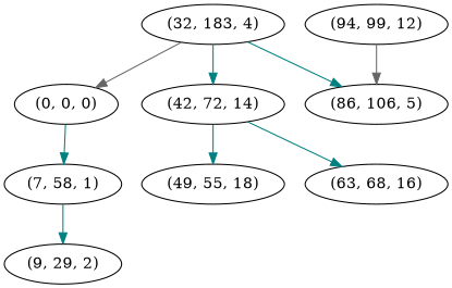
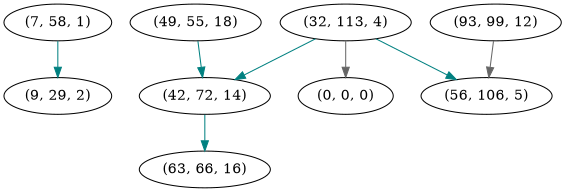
  digraph {
    edge [color=teal]
    n1 [label="(7, 58, 1)"]
    "(0, 0, 0)"
    n3 [label="(9, 29, 2)"]
-   "(32, 113, 4)" [label="(32, 183, 4)"]
+   "(32, 113, 4)"
    "(42, 72, 14)"
-   "(86, 106, 5)"
+   "(86, 106, 5)" [label="(56, 106, 5)"]
    "(49, 55, 18)"
-   "(63, 68, 16)"
-   "(94, 99, 12)"
+   "(63, 68, 16)" [label="(63, 66, 16)"]
+   "(94, 99, 12)" [label="(93, 99, 12)"]
    n1 -> n3
-   "(0, 0, 0)" -> n1
    "(32, 113, 4)" -> "(0, 0, 0)" [color=gray40]
    "(32, 113, 4)" -> "(42, 72, 14)"
    "(32, 113, 4)" -> "(86, 106, 5)"
-   "(42, 72, 14)" -> "(49, 55, 18)"
+   "(49, 55, 18)" -> "(42, 72, 14)"
    "(42, 72, 14)" -> "(63, 68, 16)"
    "(94, 99, 12)" -> "(86, 106, 5)" [color=gray40]
  }
